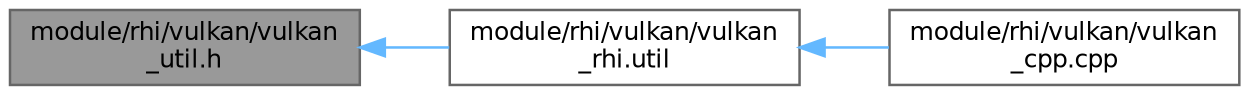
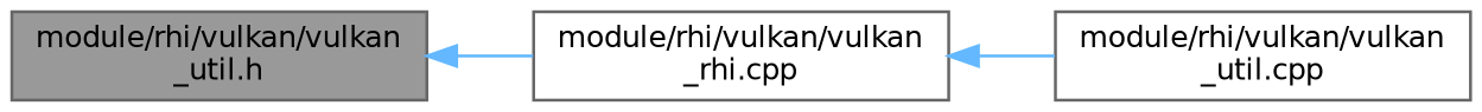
  digraph {
    rankdir=LR
    node [color=grey40 fillcolor=white fontname=Helvetica fontsize=10 shape=box style=filled]
    edge [color=steelblue1 dir=back fontname=Helvetica fontsize=10 labelfontname=Helvetica labelfontsize=10 style=solid]
    n1 [color=gray40 fillcolor=grey60 fontcolor=black height=0.2 label="module/rhi/vulkan/vulkan\l_util.h" width=0.4]
-   n2 [height=0.2 label="module/rhi/vulkan/vulkan\l_rhi.util" width=0.4]
-   n3 [height=0.2 label="module/rhi/vulkan/vulkan\l_cpp.cpp" width=0.4]
+   n2 [height=0.2 label="module/rhi/vulkan/vulkan\l_rhi.cpp" width=0.4]
+   n3 [height=0.2 label="module/rhi/vulkan/vulkan\l_util.cpp" width=0.4]
    n1 -> n2
    n2 -> n3
  }
